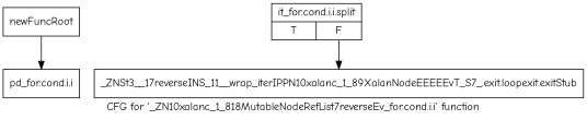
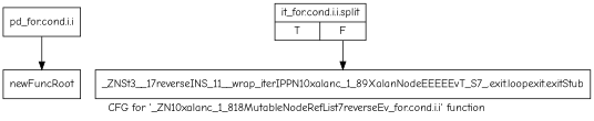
  digraph {
    fontname="Comic Neue"
    label="CFG for '_ZN10xalanc_1_818MutableNodeRefList7reverseEv_for.cond.i.i' function"
    node [fontname="Comic Neue" shape=record]
    edge [fontname="Comic Neue"]
    n1 [label="{newFuncRoot}"]
    n2 [label="{pd_for.cond.i.i}"]
    n3 [label="{it_for.cond.i.i.split|{<s0>T|<s1>F}}"]
    n4 [label="{_ZNSt3__17reverseINS_11__wrap_iterIPPN10xalanc_1_89XalanNodeEEEEEvT_S7_.exit.loopexit.exitStub}"]
-   n1 -> n2
+   n2 -> n1
    n3 -> n4 [tailport=s1]
  }
